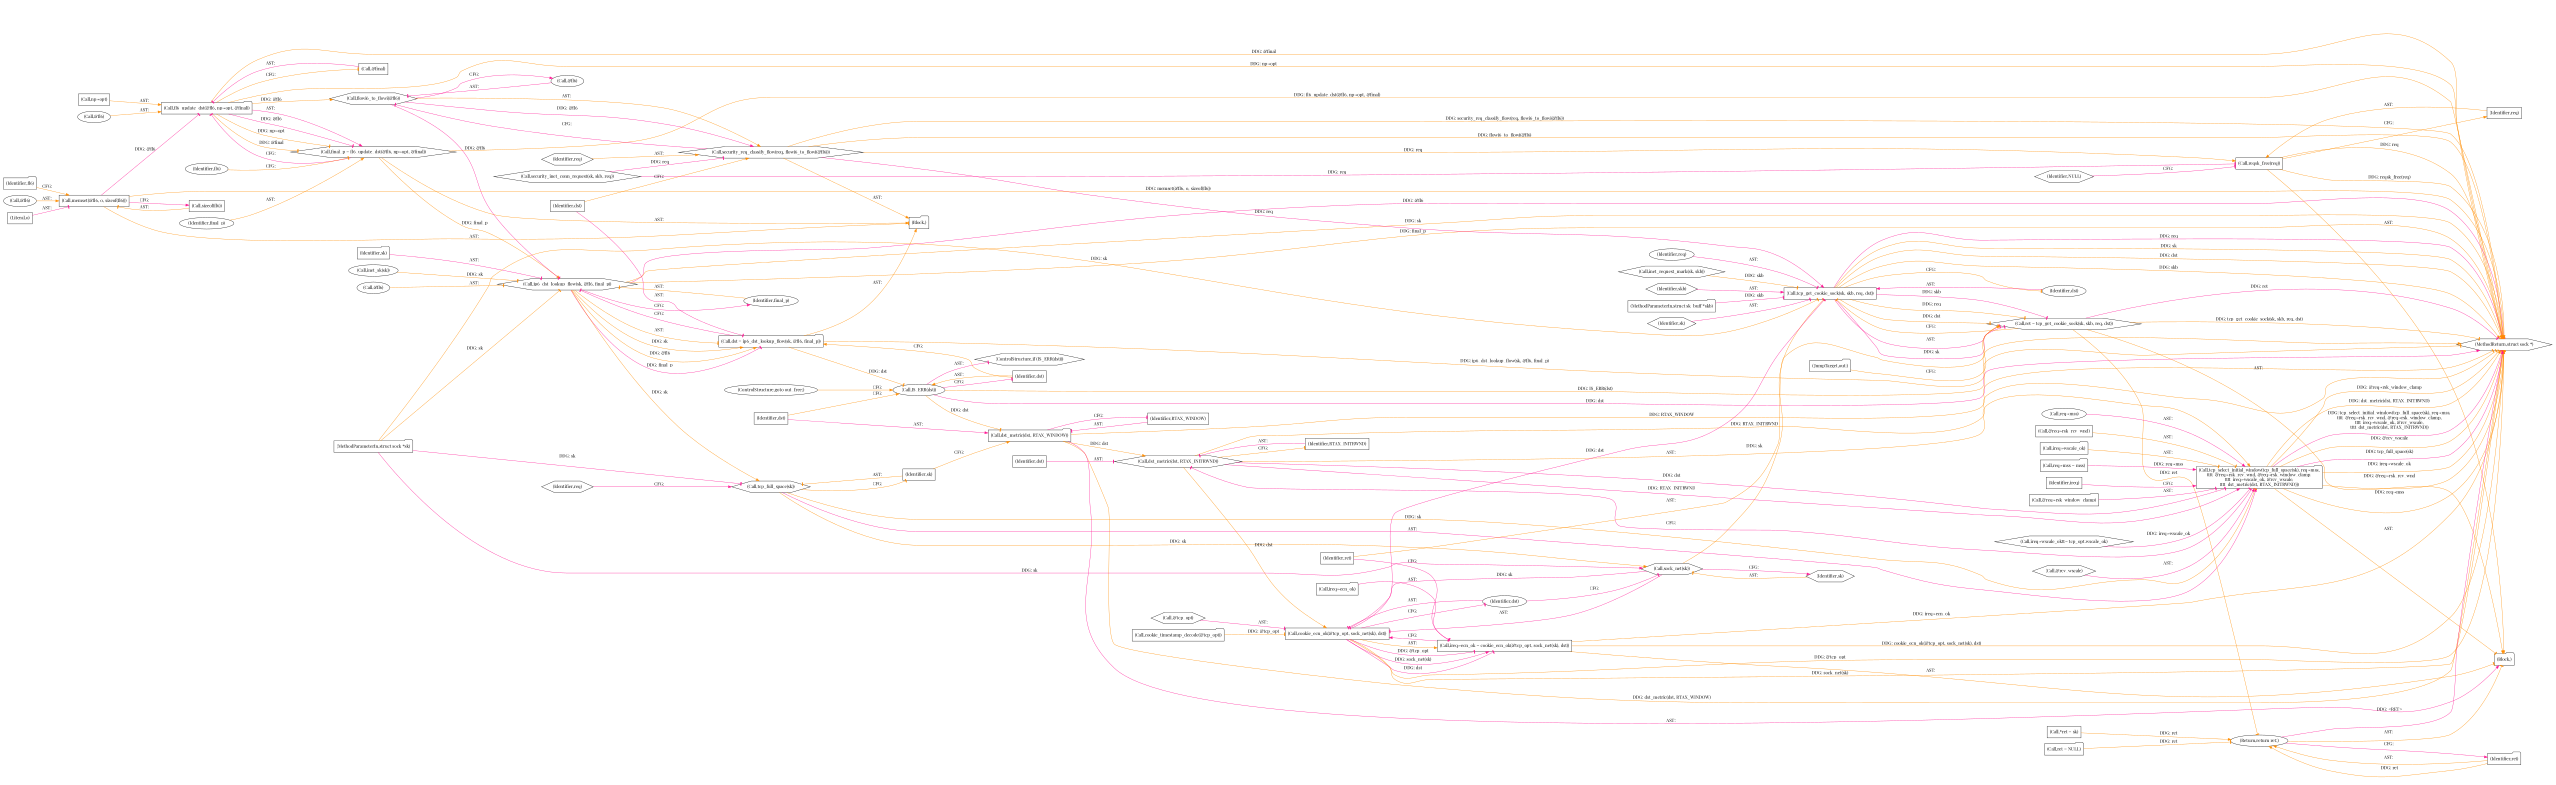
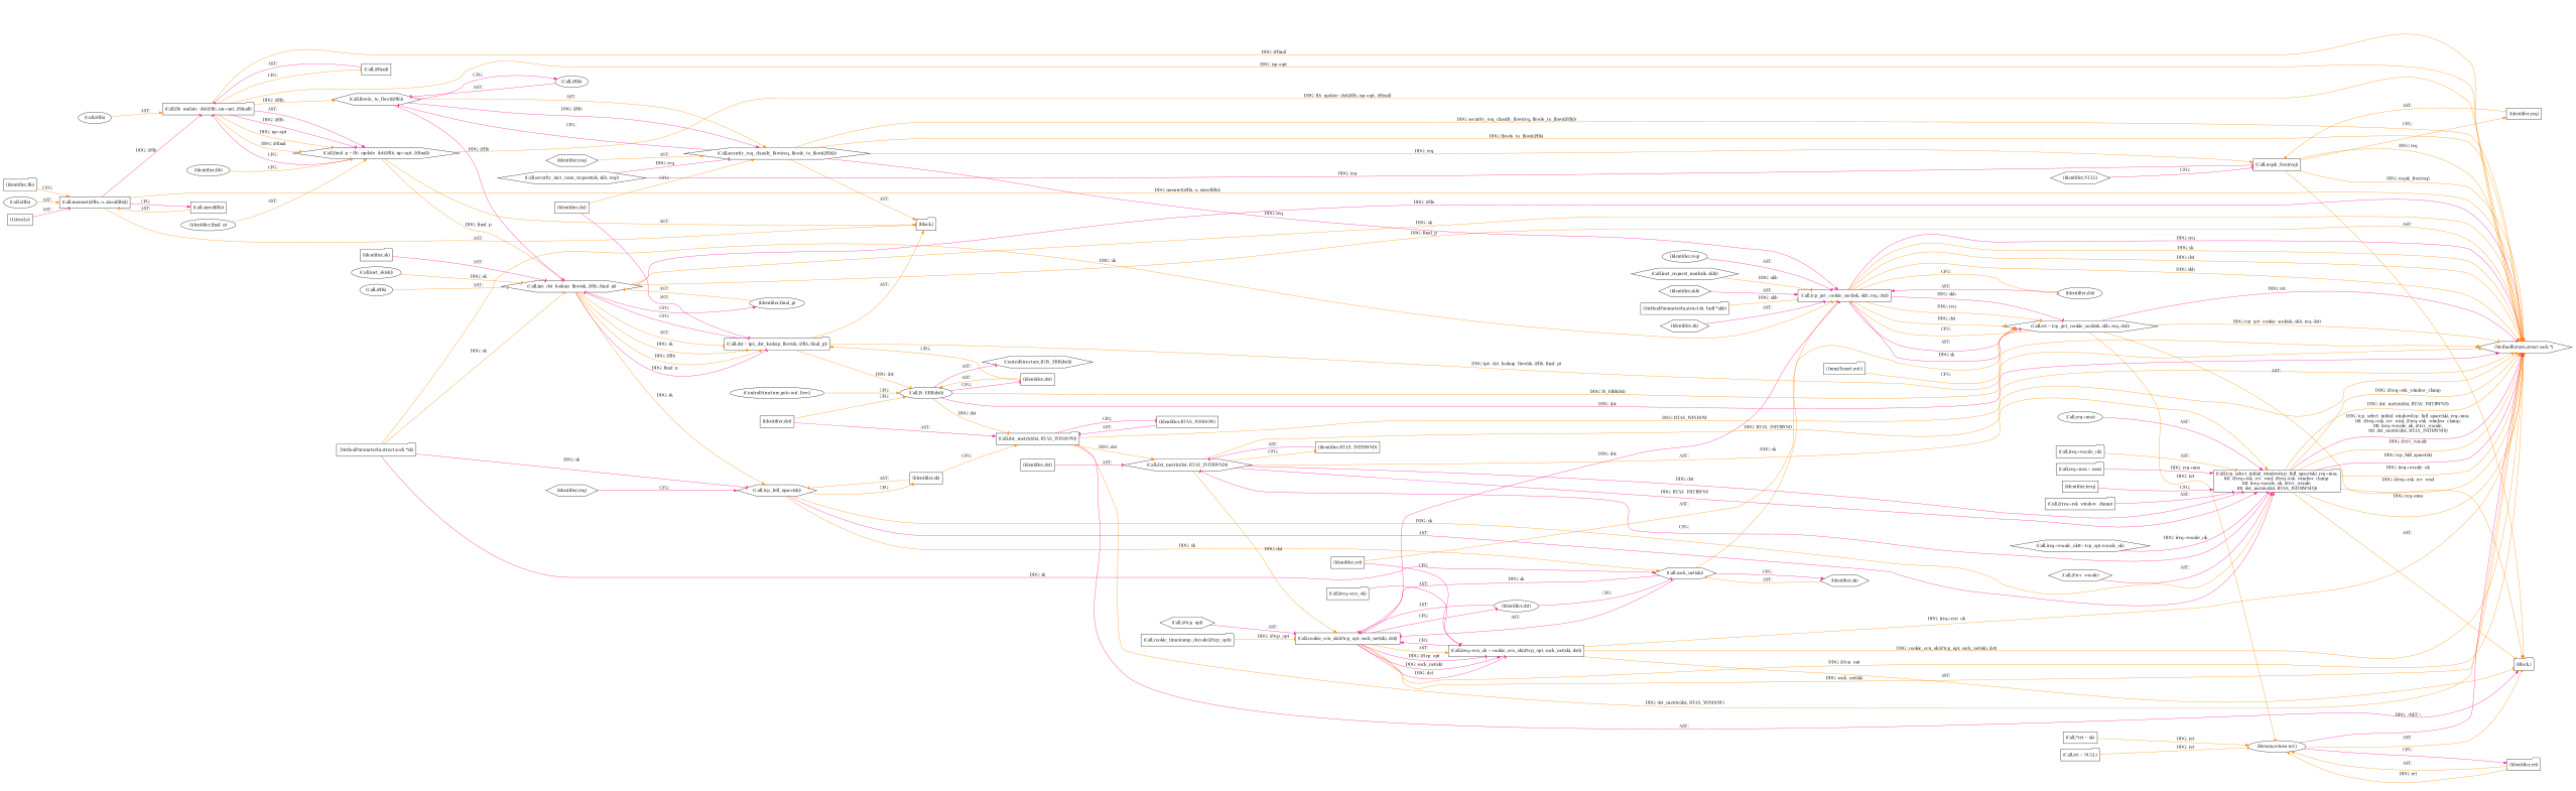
  digraph {
    fontname="Playfair Display"
    rankdir=LR
    node [fontname="Playfair Display" shape=hexagon]
    edge [arrowhead=tee color=darkorange fontname="Playfair Display"]
    n1 [label="(Call,fl6_update_dst(&fl6, np->opt, &final))" shape=folder]
    n2 [label="(Call,final_p = fl6_update_dst(&fl6, np->opt, &final))"]
    n3 [label="(Call,flowi6_to_flowi(&fl6))"]
    n4 [label="(MethodReturn,struct sock *)"]
    n5 [label="(Call,&final)" shape=box]
    n6 [label="(Block,)" shape=folder]
    n7 [label="(Call,ip6_dst_lookup_flow(sk, &fl6, final_p))"]
    n8 [label="(Call,security_req_classify_flow(req, flowi6_to_flowi(&fl6)))"]
    n9 [label="(Call,&fl6)" shape=ellipse]
    n10 [label="(Call,memset(&fl6, 0, sizeof(fl6)))" shape=box]
    n11 [label="(Call,sizeof(fl6))" shape=box]
    n12 [label="(Call,dst = ip6_dst_lookup_flow(sk, &fl6, final_p))" shape=folder]
    n13 [label="(Call,tcp_full_space(sk))"]
    n14 [label="(Identifier,final_p)" shape=ellipse]
    n15 [label="(Call,IS_ERR(dst))" shape=ellipse]
    n16 [label="(Call,tcp_select_initial_window(tcp_full_space(sk), req->mss,\n\t\t\t\t  &req->rsk_rcv_wnd, &req->rsk_window_clamp,\n\t\t\t\t  ireq->wscale_ok, &rcv_wscale,\n\t\t\t\t  dst_metric(dst, RTAX_INITRWND)))" shape=folder]
    n17 [label="(Call,sock_net(sk))"]
    n18 [label="(Identifier,sk)" shape=box]
    n19 [label="(Call,dst_metric(dst, RTAX_WINDOW))" shape=folder]
    n20 [label="(ControlStructure,if (IS_ERR(dst)))"]
    n21 [label="(Identifier,dst)" shape=box]
    n22 [label="(Call,dst_metric(dst, RTAX_INITRWND))"]
    n23 [label="(Identifier,RTAX_WINDOW)" shape=box]
    n24 [label="(Block,)" shape=folder]
    n25 [label="(Call,cookie_ecn_ok(&tcp_opt, sock_net(sk), dst))" shape=box]
    n26 [label="(Identifier,RTAX_INITRWND)" shape=box]
    n27 [label="(Call,ireq->ecn_ok = cookie_ecn_ok(&tcp_opt, sock_net(sk), dst))" shape=box]
    n28 [label="(Call,tcp_get_cookie_sock(sk, skb, req, dst))" shape=box]
    n29 [label="(Identifier,dst)" shape=ellipse]
    n30 [label="(Call,ret = tcp_get_cookie_sock(sk, skb, req, dst))"]
    n31 [label="(Identifier,dst)" shape=ellipse]
    n32 [label="(Return,return ret;)" shape=ellipse]
    n33 [label="(Identifier,ret)" shape=folder]
    n34 [label="(Identifier,sk)"]
    n35 [label="(Call,reqsk_free(req))" shape=box]
    n36 [label="(Identifier,req)" shape=box]
    n37 [label="(Identifier,fl6)" shape=folder]
    n38 [label="(Identifier,NULL)"]
    n39 [label="(Call,security_inet_conn_request(sk, skb, req))"]
    n40 [label="(Identifier,sk)" shape=folder]
    n41 [label="(ControlStructure,goto out_free;)" shape=ellipse]
    n42 [label="(Identifier,fl6)" shape=ellipse]
    n43 [label="(Call,inet_sk(sk))" shape=ellipse]
    n44 [label="(Call,&fl6)" shape=ellipse]
    n45 [label="(Call,&rcv_wscale)"]
    n46 [label="(Call,cookie_timestamp_decode(&tcp_opt))" shape=folder]
    n47 [label="(Call,&fl6)" shape=ellipse]
    n48 [label="(Identifier,dst)" shape=box]
    n49 [label="(Identifier,req)"]
    n50 [label="(Call,req->mss)" shape=ellipse]
-   n51 [label="(Call,&req->rsk_rcv_wnd)" shape=box]
    n52 [label="(Identifier,dst)" shape=box]
    n53 [label="(Call,*ret = sk)" shape=box]
    n54 [label="(Literal,0)" shape=box]
    n55 [label="(Call,ireq->ecn_ok)" shape=folder]
    n56 [label="(Identifier,dst)" shape=box]
    n57 [label="(Call,ireq->wscale_ok)" shape=folder]
    n58 [label="(Identifier,sk)"]
    n59 [label="(JumpTarget,out:)" shape=folder]
    n60 [label="(Identifier,req)"]
    n61 [label="(Call,&tcp_opt)"]
    n62 [label="(Identifier,req)" shape=ellipse]
    n63 [label="(Identifier,ret)" shape=box]
    n64 [label="(Call,req->mss = mss)" shape=folder]
    n65 [label="(Call,ret = NULL)" shape=folder]
    n66 [label="(Identifier,ireq)" shape=box]
    n67 [label="(Identifier,final_p)" shape=ellipse]
    n68 [label="(Call,&req->rsk_window_clamp)" shape=folder]
    n69 [label="(Call,inet_request_mark(sk, skb))"]
    n70 [label="(Identifier,skb)"]
    n71 [label="(Call,ireq->wscale_ok\t\t= tcp_opt.wscale_ok)"]
    n72 [label="(MethodParameterIn,struct sock *sk)" shape=folder]
-   n73 [label="(Call,np->opt)" shape=box]
    n74 [label="(Call,&fl6)" shape=ellipse]
    n75 [label="(MethodParameterIn,struct sk_buff *skb)" shape=folder]
    n1 -> n2 [arrowhead=normal color=deeppink label="AST: "]
    n1 -> n2 [color=deeppink label="DDG: &fl6"]
    n1 -> n2 [label="DDG: np->opt"]
    n1 -> n2 [label="DDG: &final"]
    n1 -> n3 [arrowhead=normal label="DDG: &fl6"]
    n1 -> n4 [label="DDG: &final"]
    n1 -> n4 [label="DDG: np->opt"]
    n1 -> n5 [label="CFG: "]
    n2 -> n1 [color=deeppink label="CFG: "]
    n2 -> n4 [arrowhead=normal label="DDG: fl6_update_dst(&fl6, np->opt, &final)"]
    n2 -> n6 [arrowhead=normal label="AST: "]
    n2 -> n7 [arrowhead=normal label="DDG: final_p"]
    n3 -> n7 [color=deeppink label="DDG: &fl6"]
    n3 -> n8 [arrowhead=normal label="AST: "]
    n3 -> n8 [arrowhead=normal color=deeppink label="DDG: &fl6"]
    n3 -> n9 [arrowhead=normal color=deeppink label="CFG: "]
    n5 -> n1 [color=deeppink label="AST: "]
    n7 -> n4 [color=deeppink label="DDG: &fl6"]
    n7 -> n4 [label="DDG: sk"]
    n7 -> n4 [label="DDG: final_p"]
    n7 -> n12 [label="AST: "]
    n7 -> n12 [arrowhead=normal label="DDG: sk"]
    n7 -> n12 [arrowhead=normal label="DDG: &fl6"]
    n7 -> n12 [color=deeppink label="DDG: final_p"]
    n7 -> n13 [arrowhead=normal label="DDG: sk"]
    n7 -> n14 [arrowhead=normal color=deeppink label="CFG: "]
    n8 -> n3 [color=deeppink label="CFG: "]
    n8 -> n4 [arrowhead=normal label="DDG: security_req_classify_flow(req, flowi6_to_flowi(&fl6))"]
    n8 -> n4 [label="DDG: flowi6_to_flowi(&fl6)"]
    n8 -> n6 [arrowhead=normal label="AST: "]
    n8 -> n28 [arrowhead=normal color=deeppink label="DDG: req"]
    n8 -> n35 [arrowhead=normal label="DDG: req"]
    n9 -> n3 [color=deeppink label="AST: "]
    n10 -> n1 [color=deeppink label="DDG: &fl6"]
    n10 -> n4 [arrowhead=normal label="DDG: memset(&fl6, 0, sizeof(fl6))"]
    n10 -> n6 [label="AST: "]
    n10 -> n11 [arrowhead=normal color=deeppink label="CFG: "]
    n11 -> n10 [label="AST: "]
    n12 -> n4 [arrowhead=normal label="DDG: ip6_dst_lookup_flow(sk, &fl6, final_p)"]
    n12 -> n6 [arrowhead=normal label="AST: "]
    n12 -> n7 [color=deeppink label="CFG: "]
    n12 -> n15 [label="DDG: dst"]
    n13 -> n16 [arrowhead=normal color=deeppink label="AST: "]
    n13 -> n16 [label="DDG: sk"]
    n13 -> n17 [arrowhead=normal label="DDG: sk"]
    n13 -> n18 [label="CFG: "]
    n14 -> n7 [label="AST: "]
    n15 -> n4 [arrowhead=normal color=deeppink label="DDG: dst"]
    n15 -> n4 [label="DDG: IS_ERR(dst)"]
    n15 -> n19 [label="DDG: dst"]
    n15 -> n20 [color=deeppink label="AST: "]
    n15 -> n21 [color=deeppink label="CFG: "]
    n16 -> n4 [label="DDG: &rcv_wscale"]
    n16 -> n4 [arrowhead=normal color=deeppink label="DDG: tcp_full_space(sk)"]
    n16 -> n4 [label="DDG: ireq->wscale_ok"]
    n16 -> n4 [label="DDG: &req->rsk_rcv_wnd"]
    n16 -> n4 [label="DDG: req->mss"]
    n16 -> n4 [label="DDG: &req->rsk_window_clamp"]
    n16 -> n4 [arrowhead=normal label="DDG: dst_metric(dst, RTAX_INITRWND)"]
    n16 -> n4 [color=deeppink label="DDG: tcp_select_initial_window(tcp_full_space(sk), req->mss,\n\t\t\t\t  &req->rsk_rcv_wnd, &req->rsk_window_clamp,\n\t\t\t\t  ireq->wscale_ok, &rcv_wscale,\n\t\t\t\t  dst_metric(dst, RTAX_INITRWND))"]
    n16 -> n22 [color=deeppink label="CFG: "]
    n16 -> n24 [label="AST: "]
    n17 -> n25 [color=deeppink label="AST: "]
    n17 -> n25 [color=deeppink label="DDG: sk"]
    n17 -> n28 [label="DDG: sk"]
    n17 -> n34 [arrowhead=normal color=deeppink label="CFG: "]
    n18 -> n13 [label="AST: "]
    n18 -> n19 [arrowhead=normal label="CFG: "]
    n19 -> n4 [label="DDG: RTAX_WINDOW"]
    n19 -> n4 [arrowhead=normal label="DDG: dst_metric(dst, RTAX_WINDOW)"]
    n19 -> n22 [arrowhead=normal label="DDG: dst"]
    n19 -> n23 [color=deeppink label="CFG: "]
    n19 -> n24 [arrowhead=normal color=deeppink label="AST: "]
    n21 -> n12 [arrowhead=normal label="CFG: "]
    n21 -> n15 [arrowhead=normal label="AST: "]
    n22 -> n4 [label="DDG: RTAX_INITRWND"]
    n22 -> n16 [arrowhead=normal label="AST: "]
    n22 -> n16 [color=deeppink label="DDG: dst"]
    n22 -> n16 [arrowhead=normal color=deeppink label="DDG: RTAX_INITRWND"]
    n22 -> n25 [arrowhead=normal label="DDG: dst"]
    n22 -> n26 [label="CFG: "]
    n23 -> n19 [color=deeppink label="AST: "]
    n25 -> n4 [label="DDG: &tcp_opt"]
    n25 -> n4 [label="DDG: sock_net(sk)"]
    n25 -> n27 [arrowhead=normal label="AST: "]
    n25 -> n27 [color=deeppink label="DDG: &tcp_opt"]
    n25 -> n27 [arrowhead=normal color=deeppink label="DDG: sock_net(sk)"]
    n25 -> n27 [color=deeppink label="DDG: dst"]
    n25 -> n28 [color=deeppink label="DDG: dst"]
    n25 -> n29 [color=deeppink label="CFG: "]
    n26 -> n22 [color=deeppink label="AST: "]
    n27 -> n4 [arrowhead=normal label="DDG: ireq->ecn_ok"]
    n27 -> n4 [arrowhead=normal label="DDG: cookie_ecn_ok(&tcp_opt, sock_net(sk), dst)"]
    n27 -> n24 [label="AST: "]
    n27 -> n25 [arrowhead=normal color=deeppink label="CFG: "]
    n28 -> n4 [color=deeppink label="DDG: req"]
    n28 -> n4 [arrowhead=normal label="DDG: sk"]
    n28 -> n4 [arrowhead=normal label="DDG: dst"]
    n28 -> n4 [arrowhead=normal label="DDG: skb"]
    n28 -> n30 [color=deeppink label="AST: "]
    n28 -> n30 [color=deeppink label="DDG: sk"]
    n28 -> n30 [color=deeppink label="DDG: skb"]
    n28 -> n30 [label="DDG: req"]
    n28 -> n30 [label="DDG: dst"]
    n28 -> n31 [label="CFG: "]
    n29 -> n17 [color=deeppink label="CFG: "]
    n29 -> n25 [color=deeppink label="AST: "]
    n30 -> n4 [color=deeppink label="DDG: ret"]
    n30 -> n4 [label="DDG: tcp_get_cookie_sock(sk, skb, req, dst)"]
    n30 -> n24 [arrowhead=normal label="AST: "]
    n30 -> n28 [label="CFG: "]
    n30 -> n32 [label="DDG: ret"]
    n31 -> n28 [arrowhead=normal color=deeppink label="AST: "]
    n32 -> n4 [arrowhead=normal color=deeppink label="DDG: <RET>"]
    n32 -> n24 [label="AST: "]
    n32 -> n33 [arrowhead=normal color=deeppink label="CFG: "]
    n33 -> n32 [arrowhead=normal label="AST: "]
    n33 -> n32 [arrowhead=normal label="DDG: ret"]
    n34 -> n17 [label="AST: "]
    n35 -> n4 [label="DDG: req"]
    n35 -> n4 [arrowhead=normal label="DDG: reqsk_free(req)"]
    n35 -> n24 [arrowhead=normal label="AST: "]
    n35 -> n36 [arrowhead=normal label="CFG: "]
    n36 -> n35 [arrowhead=normal label="AST: "]
    n37 -> n10 [arrowhead=normal label="CFG: "]
    n38 -> n35 [color=deeppink label="CFG: "]
    n39 -> n8 [color=deeppink label="DDG: req"]
    n39 -> n35 [color=deeppink label="DDG: req"]
    n40 -> n7 [color=deeppink label="AST: "]
    n41 -> n15 [arrowhead=normal label="CFG: "]
    n42 -> n2 [label="CFG: "]
    n43 -> n7 [label="DDG: sk"]
    n44 -> n7 [label="AST: "]
    n45 -> n16 [arrowhead=normal color=deeppink label="AST: "]
    n46 -> n25 [label="DDG: &tcp_opt"]
    n47 -> n10 [arrowhead=normal label="AST: "]
    n48 -> n15 [arrowhead=normal label="CFG: "]
    n48 -> n19 [arrowhead=normal color=deeppink label="AST: "]
    n49 -> n13 [arrowhead=normal color=deeppink label="CFG: "]
    n50 -> n16 [arrowhead=normal color=deeppink label="AST: "]
-   n51 -> n16 [label="AST: "]
    n52 -> n22 [color=deeppink label="AST: "]
    n53 -> n32 [arrowhead=normal label="DDG: ret"]
    n54 -> n10 [color=deeppink label="AST: "]
    n55 -> n27 [color=deeppink label="AST: "]
    n56 -> n8 [arrowhead=normal label="CFG: "]
    n56 -> n12 [color=deeppink label="AST: "]
    n57 -> n16 [label="AST: "]
    n58 -> n28 [color=deeppink label="AST: "]
    n59 -> n30 [label="CFG: "]
    n60 -> n8 [arrowhead=normal label="AST: "]
    n61 -> n25 [color=deeppink label="AST: "]
    n62 -> n28 [color=deeppink label="AST: "]
    n63 -> n27 [color=deeppink label="CFG: "]
    n63 -> n30 [arrowhead=normal label="AST: "]
    n64 -> n16 [arrowhead=normal color=deeppink label="DDG: req->mss"]
    n65 -> n32 [label="DDG: ret"]
    n66 -> n16 [arrowhead=normal color=deeppink label="CFG: "]
    n67 -> n2 [arrowhead=normal label="AST: "]
    n68 -> n16 [color=deeppink label="AST: "]
    n69 -> n28 [label="DDG: skb"]
    n70 -> n28 [arrowhead=normal color=deeppink label="AST: "]
    n71 -> n16 [color=deeppink label="DDG: ireq->wscale_ok"]
    n72 -> n7 [label="DDG: sk"]
    n72 -> n13 [color=deeppink label="DDG: sk"]
    n72 -> n17 [arrowhead=normal color=deeppink label="DDG: sk"]
    n72 -> n28 [label="DDG: sk"]
-   n73 -> n1 [arrowhead=normal label="AST: "]
    n74 -> n1 [arrowhead=normal label="AST: "]
-   n75 -> n28 [color=deeppink label="DDG: skb"]
+   n75 -> n28 [label="DDG: skb"]
  }
